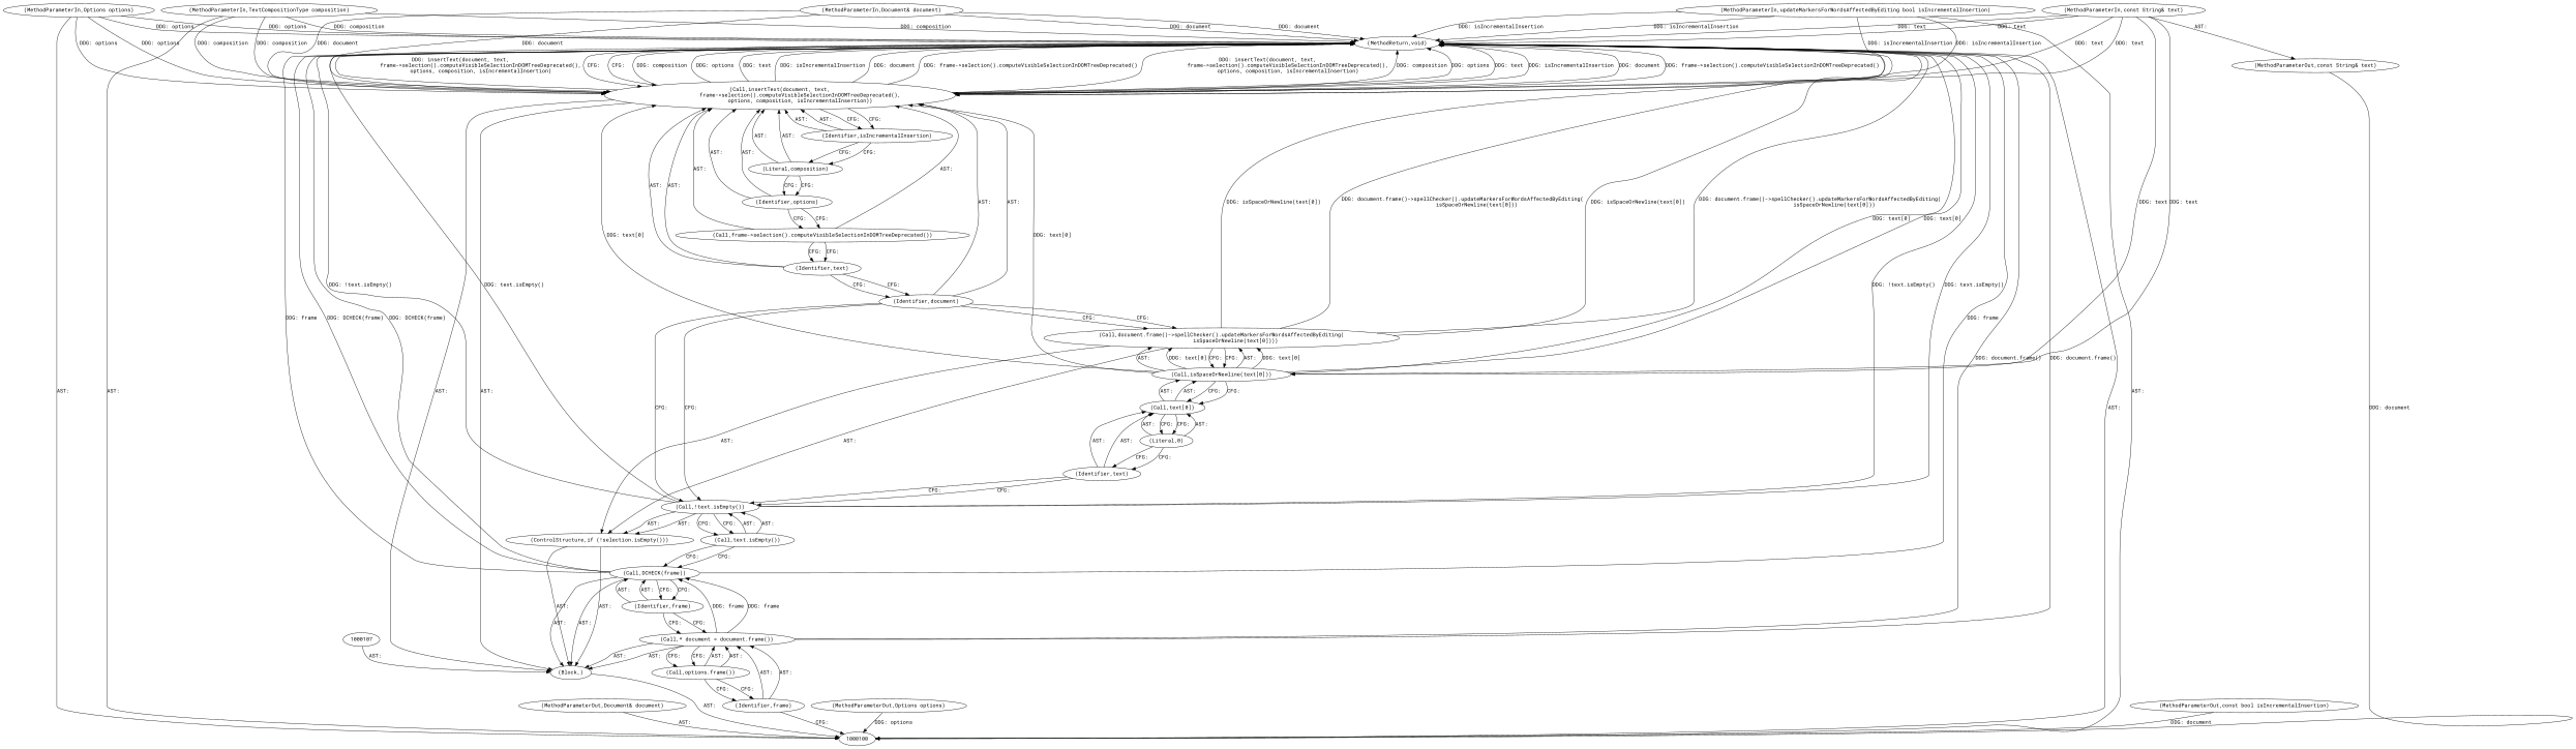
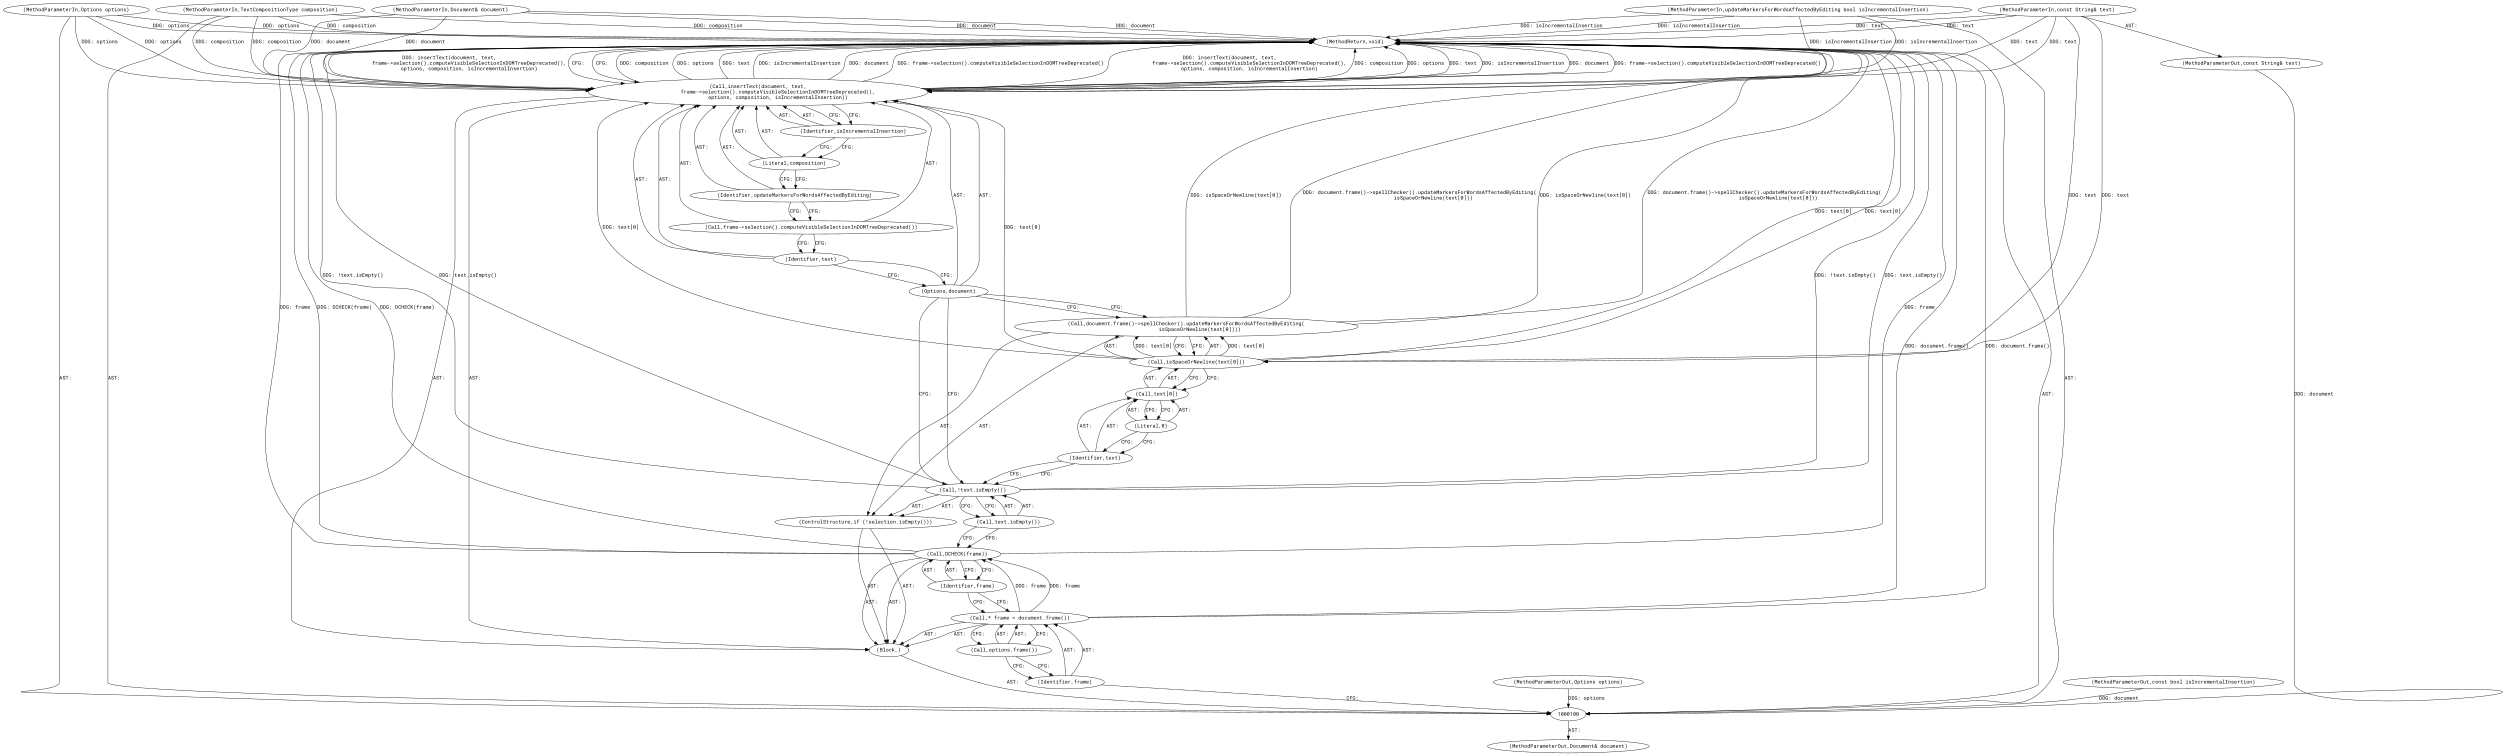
  digraph {
    fontname="Roboto Mono"
    node [fontname="Roboto Mono"]
    edge [fontname="Roboto Mono"]
    n1 [label="(MethodReturn,void)"]
    n2 [label="(Call,insertText(document, text,\n             frame->selection().computeVisibleSelectionInDOMTreeDeprecated(),\n             options, composition, isIncrementalInsertion))"]
    1000100
    n4 [label="(Identifier,isIncrementalInsertion)"]
    n5 [label="(Block,)"]
    n6 [label="(MethodParameterIn,Document& document)"]
    n7 [label="(MethodParameterOut,Document& document)"]
    n8 [label="(Call,document.frame()->spellChecker().updateMarkersForWordsAffectedByEditing(\n         isSpaceOrNewline(text[0])))"]
    n9 [label="(Call,isSpaceOrNewline(text[0]))"]
    n10 [label="(ControlStructure,if (!selection.isEmpty()))"]
    n11 [label="(Call,text[0])"]
    n12 [label="(Literal,0)"]
    n13 [label="(Identifier,text)"]
    n14 [label="(Call,!text.isEmpty())"]
    n15 [label="(Call,text.isEmpty())"]
-   n16 [label="(Identifier,document)"]
+   n16 [label="(Options,document)"]
    n17 [label="(Literal,composition)"]
    n18 [label="(Identifier,text)"]
    n19 [label="(Call,frame->selection().computeVisibleSelectionInDOMTreeDeprecated())"]
-   n20 [label="(Identifier,options)"]
+   n20 [label="(Identifier,updateMarkersForWordsAffectedByEditing)"]
    n21 [label="(MethodParameterIn,const String& text)"]
    n22 [label="(MethodParameterOut,const String& text)"]
    n23 [label="(MethodParameterIn,Options options)"]
    n24 [label="(MethodParameterOut,Options options)"]
    n25 [label="(MethodParameterIn,TextCompositionType composition)"]
    n26 [label="(MethodParameterIn,updateMarkersForWordsAffectedByEditing bool isIncrementalInsertion)"]
    n27 [label="(MethodParameterOut,const bool isIncrementalInsertion)"]
-   n28 [label="(Call,* document = document.frame())"]
+   n28 [label="(Call,* frame = document.frame())"]
    n29 [label="(Call,options.frame())"]
    n30 [label="(Call,DCHECK(frame))"]
    n31 [label="(Identifier,frame)"]
    n32 [label="(Identifier,frame)"]
-   1000107
    n1 -> n2 [label="CFG: "]
    n1 -> n2 [label="CFG: "]
    n1 -> 1000100 [label="AST: "]
    n2 -> n1 [label="DDG: composition"]
    n2 -> n1 [label="DDG: options"]
    n2 -> n1 [label="DDG: text"]
    n2 -> n1 [label="DDG: isIncrementalInsertion"]
    n2 -> n1 [label="DDG: document"]
    n2 -> n1 [label="DDG: frame->selection().computeVisibleSelectionInDOMTreeDeprecated()"]
    n2 -> n1 [label="DDG: insertText(document, text,\n             frame->selection().computeVisibleSelectionInDOMTreeDeprecated(),\n             options, composition, isIncrementalInsertion)"]
    n2 -> n1 [label="DDG: composition"]
    n2 -> n1 [label="DDG: options"]
    n2 -> n1 [label="DDG: text"]
    n2 -> n1 [label="DDG: isIncrementalInsertion"]
    n2 -> n1 [label="DDG: document"]
    n2 -> n1 [label="DDG: frame->selection().computeVisibleSelectionInDOMTreeDeprecated()"]
    n2 -> n1 [label="DDG: insertText(document, text,\n             frame->selection().computeVisibleSelectionInDOMTreeDeprecated(),\n             options, composition, isIncrementalInsertion)"]
    n2 -> n4 [label="CFG: "]
    n2 -> n4 [label="CFG: "]
    n2 -> n5 [label="AST: "]
    n2 -> n5 [label="AST: "]
    n4 -> n2 [label="AST: "]
    n4 -> n2 [label="AST: "]
    n4 -> n17 [label="CFG: "]
    n4 -> n17 [label="CFG: "]
    n5 -> 1000100 [label="AST: "]
    n6 -> n1 [label="DDG: document"]
    n6 -> n1 [label="DDG: document"]
    n6 -> n2 [label="DDG: document"]
    n6 -> n2 [label="DDG: document"]
-   n7 -> 1000100 [label="AST: "]
+   1000100 -> n7 [label="AST: "]
    n8 -> n1 [label="DDG: isSpaceOrNewline(text[0])"]
    n8 -> n1 [label="DDG: document.frame()->spellChecker().updateMarkersForWordsAffectedByEditing(\n         isSpaceOrNewline(text[0]))"]
    n8 -> n1 [label="DDG: isSpaceOrNewline(text[0])"]
    n8 -> n1 [label="DDG: document.frame()->spellChecker().updateMarkersForWordsAffectedByEditing(\n         isSpaceOrNewline(text[0]))"]
    n8 -> n9 [label="CFG: "]
    n8 -> n9 [label="CFG: "]
    n8 -> n10 [label="AST: "]
    n8 -> n10 [label="AST: "]
    n9 -> n1 [label="DDG: text[0]"]
    n9 -> n1 [label="DDG: text[0]"]
    n9 -> n2 [label="DDG: text[0]"]
    n9 -> n2 [label="DDG: text[0]"]
    n9 -> n8 [label="AST: "]
    n9 -> n8 [label="DDG: text[0]"]
    n9 -> n8 [label="AST: "]
    n9 -> n8 [label="DDG: text[0]"]
    n9 -> n11 [label="CFG: "]
    n9 -> n11 [label="CFG: "]
    n10 -> n5 [label="AST: "]
    n10 -> n5 [label="AST: "]
    n11 -> n9 [label="AST: "]
    n11 -> n9 [label="AST: "]
    n11 -> n12 [label="CFG: "]
    n11 -> n12 [label="CFG: "]
    n12 -> n11 [label="AST: "]
    n12 -> n11 [label="AST: "]
    n12 -> n13 [label="CFG: "]
    n12 -> n13 [label="CFG: "]
    n13 -> n11 [label="AST: "]
    n13 -> n11 [label="AST: "]
    n13 -> n14 [label="CFG: "]
    n13 -> n14 [label="CFG: "]
    n14 -> n1 [label="DDG: !text.isEmpty()"]
    n14 -> n1 [label="DDG: text.isEmpty()"]
    n14 -> n1 [label="DDG: !text.isEmpty()"]
    n14 -> n1 [label="DDG: text.isEmpty()"]
    n14 -> n10 [label="AST: "]
    n14 -> n10 [label="AST: "]
    n14 -> n15 [label="CFG: "]
    n14 -> n15 [label="CFG: "]
    n15 -> n14 [label="AST: "]
    n15 -> n14 [label="AST: "]
    n15 -> n30 [label="CFG: "]
    n15 -> n30 [label="CFG: "]
    n16 -> n2 [label="AST: "]
    n16 -> n2 [label="AST: "]
    n16 -> n8 [label="CFG: "]
    n16 -> n8 [label="CFG: "]
    n16 -> n14 [label="CFG: "]
    n16 -> n14 [label="CFG: "]
    n17 -> n2 [label="AST: "]
    n17 -> n2 [label="AST: "]
    n17 -> n20 [label="CFG: "]
    n17 -> n20 [label="CFG: "]
    n18 -> n2 [label="AST: "]
    n18 -> n2 [label="AST: "]
    n18 -> n16 [label="CFG: "]
    n18 -> n16 [label="CFG: "]
    n19 -> n2 [label="AST: "]
    n19 -> n2 [label="AST: "]
    n19 -> n18 [label="CFG: "]
    n19 -> n18 [label="CFG: "]
    n20 -> n2 [label="AST: "]
    n20 -> n2 [label="AST: "]
    n20 -> n19 [label="CFG: "]
    n20 -> n19 [label="CFG: "]
    n21 -> n1 [label="DDG: text"]
    n21 -> n1 [label="DDG: text"]
    n21 -> n2 [label="DDG: text"]
    n21 -> n2 [label="DDG: text"]
    n21 -> n9 [label="DDG: text"]
    n21 -> n9 [label="DDG: text"]
    n21 -> n22 [label="AST: "]
    n22 -> 1000100 [label="DDG: document"]
    n23 -> n1 [label="DDG: options"]
    n23 -> n1 [label="DDG: options"]
    n23 -> n2 [label="DDG: options"]
    n23 -> n2 [label="DDG: options"]
    n23 -> 1000100 [label="AST: "]
    n24 -> 1000100 [label="DDG: options"]
    n25 -> n1 [label="DDG: composition"]
    n25 -> n1 [label="DDG: composition"]
    n25 -> n2 [label="DDG: composition"]
    n25 -> n2 [label="DDG: composition"]
    n25 -> 1000100 [label="AST: "]
    n26 -> n1 [label="DDG: isIncrementalInsertion"]
    n26 -> n1 [label="DDG: isIncrementalInsertion"]
    n26 -> n2 [label="DDG: isIncrementalInsertion"]
    n26 -> n2 [label="DDG: isIncrementalInsertion"]
    n26 -> 1000100 [label="AST: "]
    n27 -> 1000100 [label="DDG: document"]
    n28 -> n1 [label="DDG: document.frame()"]
    n28 -> n1 [label="DDG: document.frame()"]
    n28 -> n5 [label="AST: "]
    n28 -> n5 [label="AST: "]
    n28 -> n29 [label="CFG: "]
    n28 -> n29 [label="CFG: "]
    n28 -> n30 [label="DDG: frame"]
    n28 -> n30 [label="DDG: frame"]
    n29 -> n28 [label="AST: "]
    n29 -> n28 [label="AST: "]
    n29 -> n31 [label="CFG: "]
    n29 -> n31 [label="CFG: "]
    n30 -> n1 [label="DDG: frame"]
    n30 -> n1 [label="DDG: DCHECK(frame)"]
    n30 -> n1 [label="DDG: frame"]
    n30 -> n1 [label="DDG: DCHECK(frame)"]
    n30 -> n5 [label="AST: "]
    n30 -> n5 [label="AST: "]
    n30 -> n32 [label="CFG: "]
    n30 -> n32 [label="CFG: "]
    n31 -> 1000100 [label="CFG: "]
    n31 -> n28 [label="AST: "]
    n31 -> n28 [label="AST: "]
    n32 -> n28 [label="CFG: "]
    n32 -> n28 [label="CFG: "]
    n32 -> n30 [label="AST: "]
    n32 -> n30 [label="AST: "]
-   1000107 -> n5 [label="AST: "]
  }
